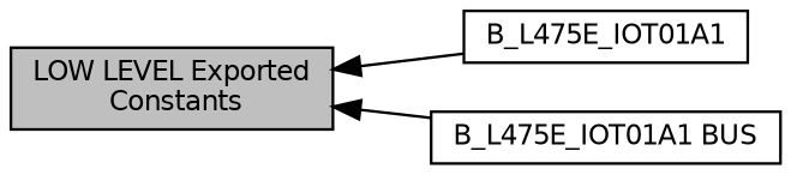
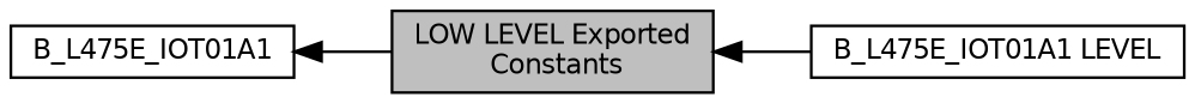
  digraph {
    rankdir=LR
    node [color=black fillcolor=white fontname=Helvetica fontsize=10 shape=box style=filled]
    edge [dir=back fontname=Helvetica fontsize=10 labelfontname=Helvetica labelfontsize=10 shape=plaintext style=solid]
    n1 [height=0.2 label=B_L475E_IOT01A1 width=0.4]
    n2 [fillcolor=grey75 fontcolor=black height=0.2 label="LOW LEVEL Exported\l Constants" width=0.4]
-   n3 [height=0.2 label="B_L475E_IOT01A1 BUS" width=0.4]
-   n2 -> n1
+   n3 [height=0.2 label="B_L475E_IOT01A1 LEVEL" width=0.4]
+   n1 -> n2
    n2 -> n3
  }
